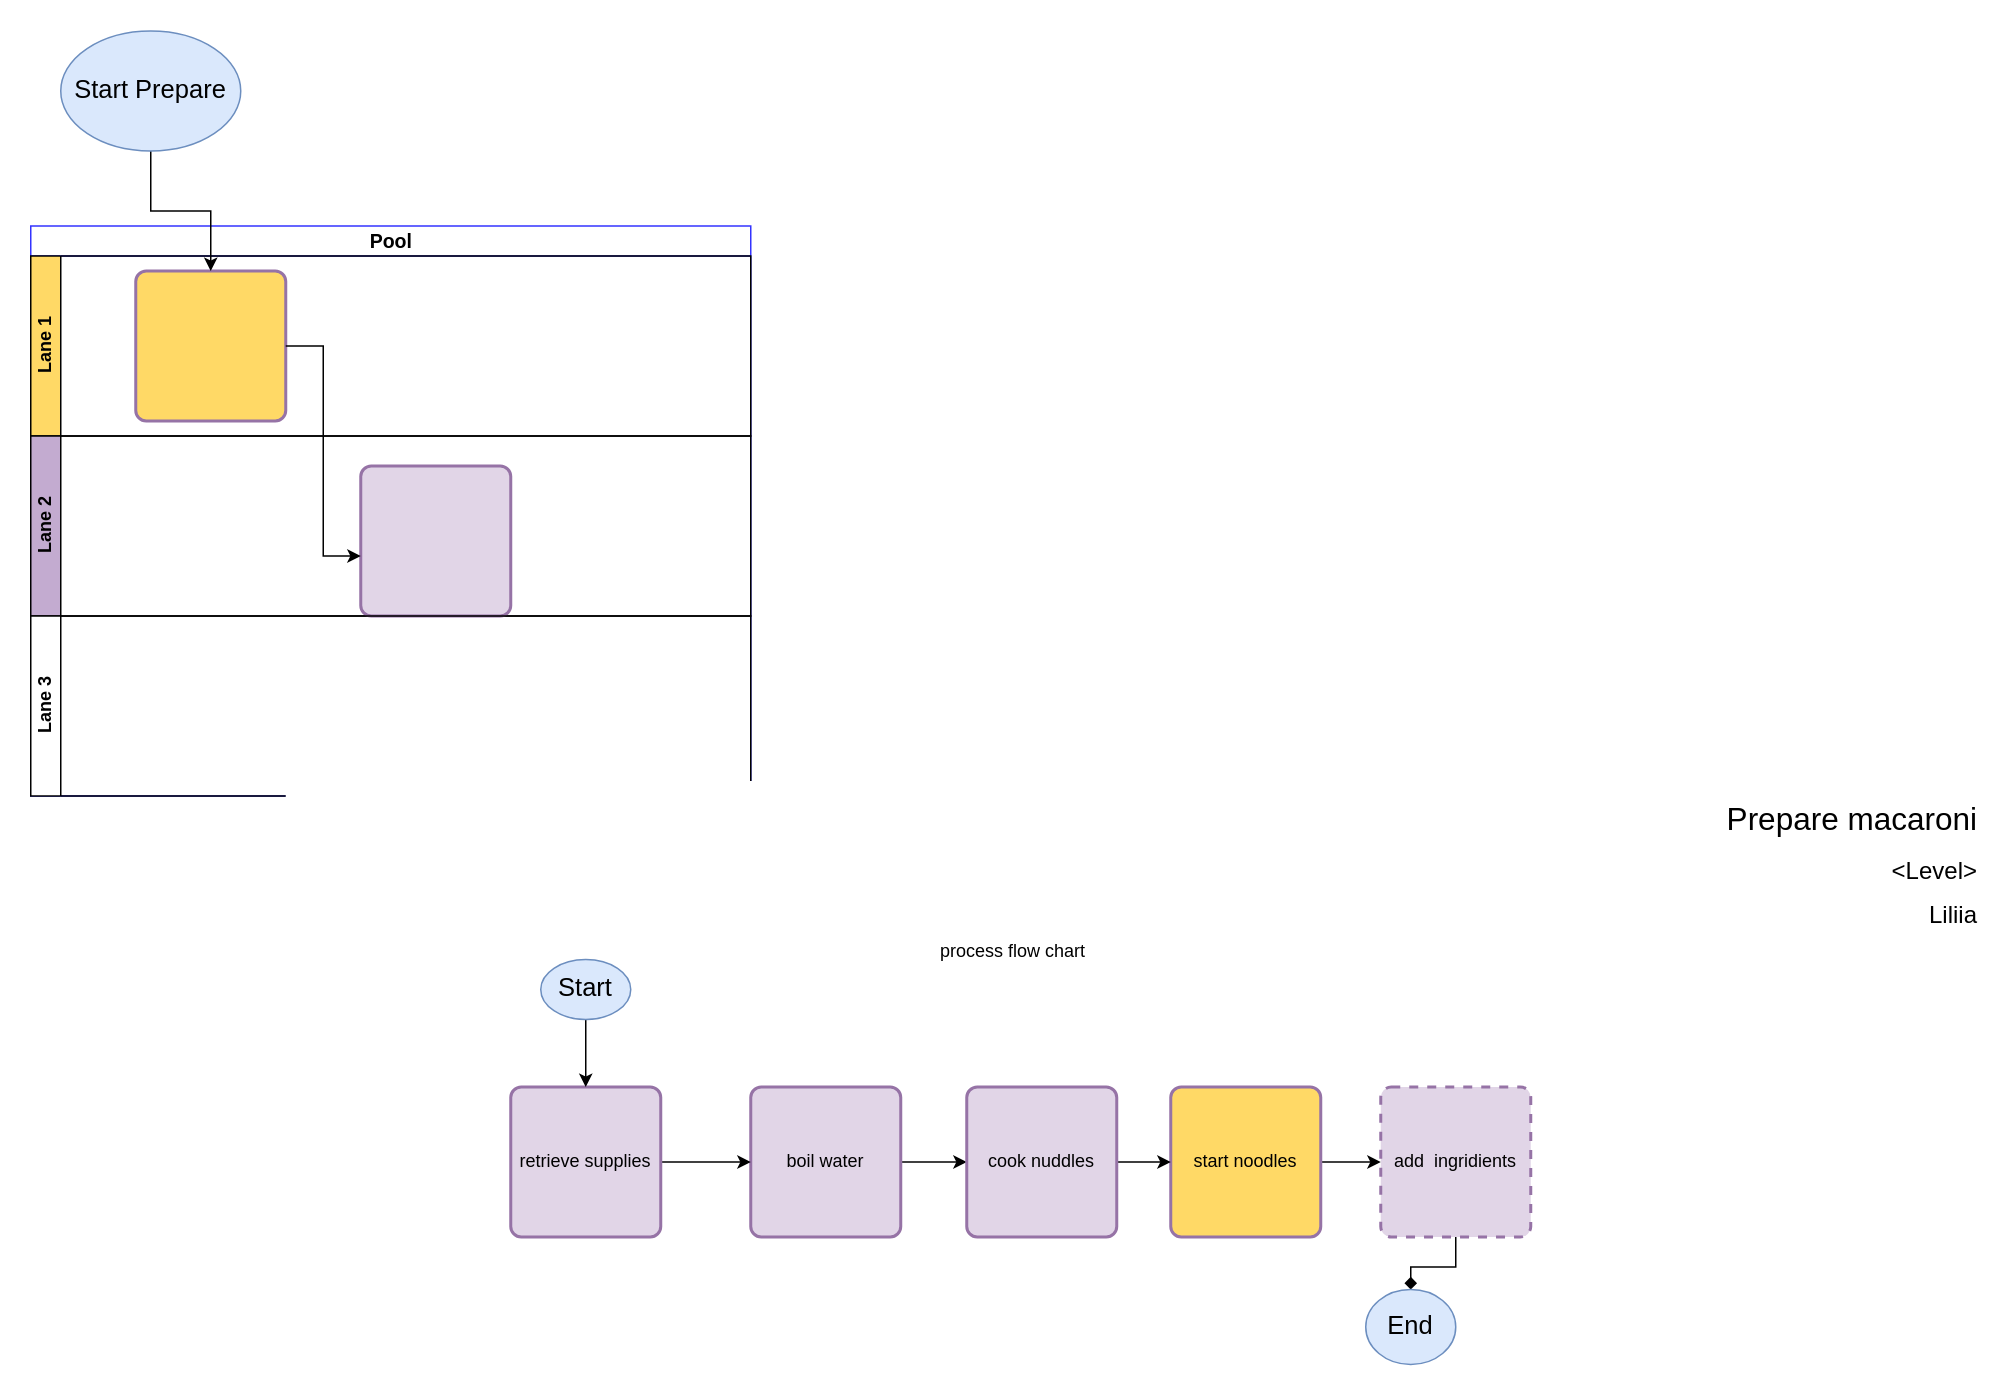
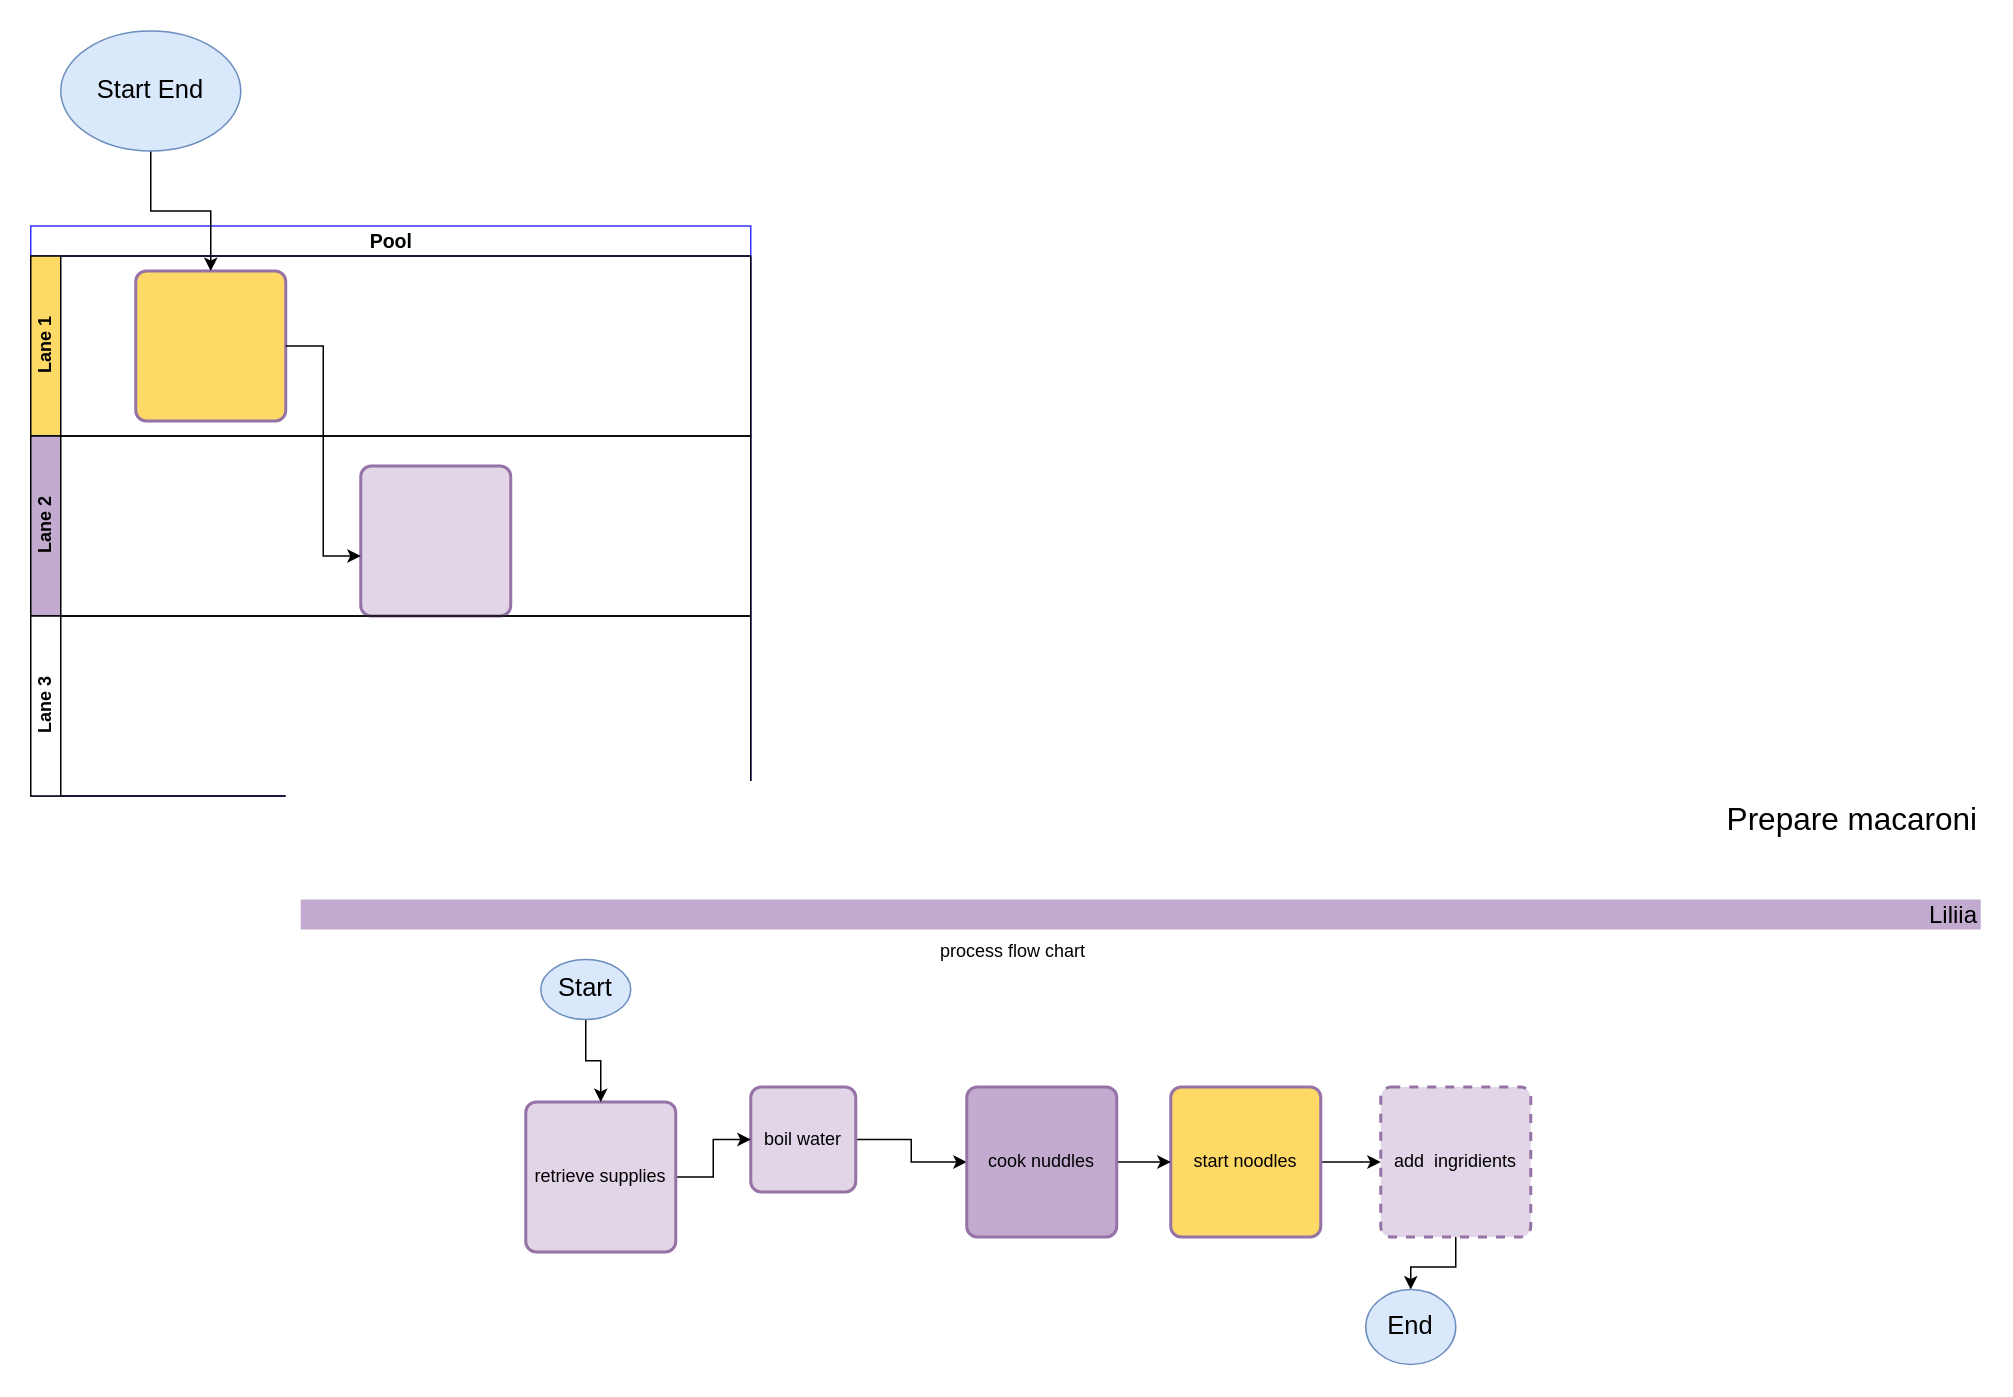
  <mxCell id="0" />
  <mxCell id="1" parent="0" />
  <mxCell id="2" value="Pool" style="swimlane;html=1;childLayout=stackLayout;resizeParent=1;resizeParentMax=0;horizontal=1;startSize=20;horizontalStack=0;rounded=0;labelBackgroundColor=none;strokeColor=#3333FF;fillColor=#FFFFFF;fontSize=13;" vertex="1" parent="1"><mxGeometry x="20" y="150" width="480" height="380" as="geometry" /></mxCell>
  <mxCell id="3" value="Lane 1" style="swimlane;html=1;startSize=20;horizontal=0;fillColor=#FFD966;" vertex="1" parent="2"><mxGeometry y="20" width="480" height="120" as="geometry" /></mxCell>
  <mxCell id="4" value="" style="rounded=1;whiteSpace=wrap;html=1;absoluteArcSize=1;arcSize=14;strokeWidth=2;fillColor=#FFD966;strokeColor=#9673a6;" vertex="1" parent="3"><mxGeometry x="70" y="10" width="100" height="100" as="geometry" /></mxCell>
  <mxCell id="5" value="Lane 2" style="swimlane;html=1;startSize=20;horizontal=0;fillColor=#C3ABD0;" vertex="1" parent="2"><mxGeometry y="140" width="480" height="120" as="geometry" /></mxCell>
  <mxCell id="6" value="" style="rounded=1;whiteSpace=wrap;html=1;absoluteArcSize=1;arcSize=14;strokeWidth=2;fillColor=#e1d5e7;strokeColor=#9673a6;" vertex="1" parent="5"><mxGeometry x="220" y="20" width="100" height="100" as="geometry" /></mxCell>
  <mxCell id="7" value="Lane 3" style="swimlane;html=1;startSize=20;horizontal=0;" vertex="1" parent="2"><mxGeometry y="260" width="480" height="120" as="geometry" /></mxCell>
  <mxCell id="8" style="edgeStyle=orthogonalEdgeStyle;rounded=0;orthogonalLoop=1;jettySize=auto;html=1;entryX=0;entryY=0.6;entryDx=0;entryDy=0;entryPerimeter=0;" edge="1" parent="2" source="4" target="6"><mxGeometry relative="1" as="geometry" /></mxCell>
  <mxCell id="9" style="edgeStyle=orthogonalEdgeStyle;rounded=0;orthogonalLoop=1;jettySize=auto;html=1;" edge="1" parent="1" source="10" target="4"><mxGeometry relative="1" as="geometry" /></mxCell>
- <mxCell id="10" value="Start Prepare" style="ellipse;whiteSpace=wrap;html=1;fontSize=17;fillColor=#dae8fc;strokeColor=#6c8ebf;" vertex="1" parent="1"><mxGeometry x="40" y="20" width="120" height="80" as="geometry" /></mxCell>
+ <mxCell id="10" value="Start End" style="ellipse;whiteSpace=wrap;html=1;fontSize=17;fillColor=#dae8fc;strokeColor=#6c8ebf;" vertex="1" parent="1"><mxGeometry x="40" y="20" width="120" height="80" as="geometry" /></mxCell>
  <mxCell id="11" style="edgeStyle=orthogonalEdgeStyle;rounded=0;orthogonalLoop=1;jettySize=auto;html=1;" edge="1" parent="1" source="12" target="18"><mxGeometry relative="1" as="geometry" /></mxCell>
- <mxCell id="12" value="boil water" style="rounded=1;whiteSpace=wrap;html=1;absoluteArcSize=1;arcSize=14;strokeWidth=2;fillColor=#e1d5e7;strokeColor=#9673a6;" vertex="1" parent="1"><mxGeometry x="500" y="724" width="100" height="100" as="geometry" /></mxCell>
- <mxCell id="13" style="edgeStyle=orthogonalEdgeStyle;rounded=0;orthogonalLoop=1;jettySize=auto;html=1;endArrow=diamond;" edge="1" parent="1" source="14" target="23"><mxGeometry relative="1" as="geometry" /></mxCell>
+ <mxCell id="12" value="boil water" style="rounded=1;whiteSpace=wrap;html=1;absoluteArcSize=1;arcSize=14;strokeWidth=2;fillColor=#e1d5e7;strokeColor=#9673a6;" vertex="1" parent="1"><mxGeometry x="500" y="724" width="70" height="70" as="geometry" /></mxCell>
+ <mxCell id="13" style="edgeStyle=orthogonalEdgeStyle;rounded=0;orthogonalLoop=1;jettySize=auto;html=1;" edge="1" parent="1" source="14" target="23"><mxGeometry relative="1" as="geometry" /></mxCell>
  <mxCell id="14" value="add&amp;nbsp; ingridients" style="rounded=1;whiteSpace=wrap;html=1;absoluteArcSize=1;arcSize=14;strokeWidth=2;fillColor=#e1d5e7;strokeColor=#9673a6;dashed=1;" vertex="1" parent="1"><mxGeometry x="920" y="724" width="100" height="100" as="geometry" /></mxCell>
  <mxCell id="15" style="edgeStyle=orthogonalEdgeStyle;rounded=0;orthogonalLoop=1;jettySize=auto;html=1;" edge="1" parent="1" source="16" target="14"><mxGeometry relative="1" as="geometry" /></mxCell>
  <mxCell id="16" value="start noodles" style="rounded=1;whiteSpace=wrap;html=1;absoluteArcSize=1;arcSize=14;strokeWidth=2;fillColor=#ffd966;strokeColor=#9673a6;" vertex="1" parent="1"><mxGeometry x="780" y="724" width="100" height="100" as="geometry" /></mxCell>
  <mxCell id="17" style="edgeStyle=orthogonalEdgeStyle;rounded=0;orthogonalLoop=1;jettySize=auto;html=1;" edge="1" parent="1" source="18" target="16"><mxGeometry relative="1" as="geometry" /></mxCell>
- <mxCell id="18" value="cook nuddles" style="rounded=1;whiteSpace=wrap;html=1;absoluteArcSize=1;arcSize=14;strokeWidth=2;fillColor=#e1d5e7;strokeColor=#9673a6;" vertex="1" parent="1"><mxGeometry x="644" y="724" width="100" height="100" as="geometry" /></mxCell>
+ <mxCell id="18" value="cook nuddles" style="rounded=1;whiteSpace=wrap;html=1;absoluteArcSize=1;arcSize=14;strokeWidth=2;fillColor=#c3abd0;strokeColor=#9673a6;" vertex="1" parent="1"><mxGeometry x="644" y="724" width="100" height="100" as="geometry" /></mxCell>
  <mxCell id="19" style="edgeStyle=orthogonalEdgeStyle;rounded=0;orthogonalLoop=1;jettySize=auto;html=1;" edge="1" parent="1" source="20" target="12"><mxGeometry relative="1" as="geometry" /></mxCell>
- <mxCell id="20" value="retrieve supplies" style="rounded=1;whiteSpace=wrap;html=1;absoluteArcSize=1;arcSize=14;strokeWidth=2;fillColor=#e1d5e7;strokeColor=#9673a6;" vertex="1" parent="1"><mxGeometry x="340" y="724" width="100" height="100" as="geometry" /></mxCell>
+ <mxCell id="20" value="retrieve supplies" style="rounded=1;whiteSpace=wrap;html=1;absoluteArcSize=1;arcSize=14;strokeWidth=2;fillColor=#e1d5e7;strokeColor=#9673a6;" vertex="1" parent="1"><mxGeometry x="350" y="734" width="100" height="100" as="geometry" /></mxCell>
  <mxCell id="21" style="edgeStyle=orthogonalEdgeStyle;rounded=0;orthogonalLoop=1;jettySize=auto;html=1;" edge="1" parent="1" source="22" target="20"><mxGeometry relative="1" as="geometry" /></mxCell>
  <mxCell id="22" value="Start" style="ellipse;whiteSpace=wrap;html=1;fontSize=17;fillColor=#dae8fc;strokeColor=#6c8ebf;" vertex="1" parent="1"><mxGeometry x="360" y="639" width="60" height="40" as="geometry" /></mxCell>
  <mxCell id="23" value="End" style="ellipse;whiteSpace=wrap;html=1;fontSize=17;fillColor=#dae8fc;strokeColor=#6c8ebf;" vertex="1" parent="1"><mxGeometry x="910" y="859" width="60" height="50" as="geometry" /></mxCell>
  <mxCell id="24" value="process flow chart" style="text;html=1;strokeColor=none;fillColor=none;align=center;verticalAlign=middle;whiteSpace=wrap;rounded=0;" vertex="1" parent="1"><mxGeometry x="620" y="619" width="110" height="30" as="geometry" /></mxCell>
  <mxCell id="25" value="&lt;span style=&quot;font-size: 21px&quot;&gt;Prepare macaroni&lt;/span&gt;" style="rounded=0;whiteSpace=wrap;html=1;strokeColor=none;fillColor=#FFFFFF;fontSize=12;align=right;" vertex="1" parent="1"><mxGeometry x="190" y="520" width="1130" height="50" as="geometry" /></mxCell>
- <mxCell id="26" value="&lt;span style=&quot;font-size: 16px&quot;&gt;Liliia&lt;/span&gt;" style="rounded=0;whiteSpace=wrap;html=1;strokeColor=none;fillColor=#FFFFFF;fontSize=12;align=right;" vertex="1" parent="1"><mxGeometry x="200" y="599" width="1120" height="20" as="geometry" /></mxCell>
- <mxCell id="27" value="&lt;span style=&quot;font-size: 16px&quot;&gt;&amp;lt;Level&amp;gt;&lt;/span&gt;" style="rounded=0;whiteSpace=wrap;html=1;strokeColor=none;fillColor=#FFFFFF;fontSize=12;align=right;" vertex="1" parent="1"><mxGeometry x="200" y="570" width="1120" height="20" as="geometry" /></mxCell>
+ <mxCell id="26" value="&lt;span style=&quot;font-size: 16px&quot;&gt;Liliia&lt;/span&gt;" style="rounded=0;whiteSpace=wrap;html=1;strokeColor=none;fillColor=#c3abd0;fontSize=12;align=right;" vertex="1" parent="1"><mxGeometry x="200" y="599" width="1120" height="20" as="geometry" /></mxCell>
